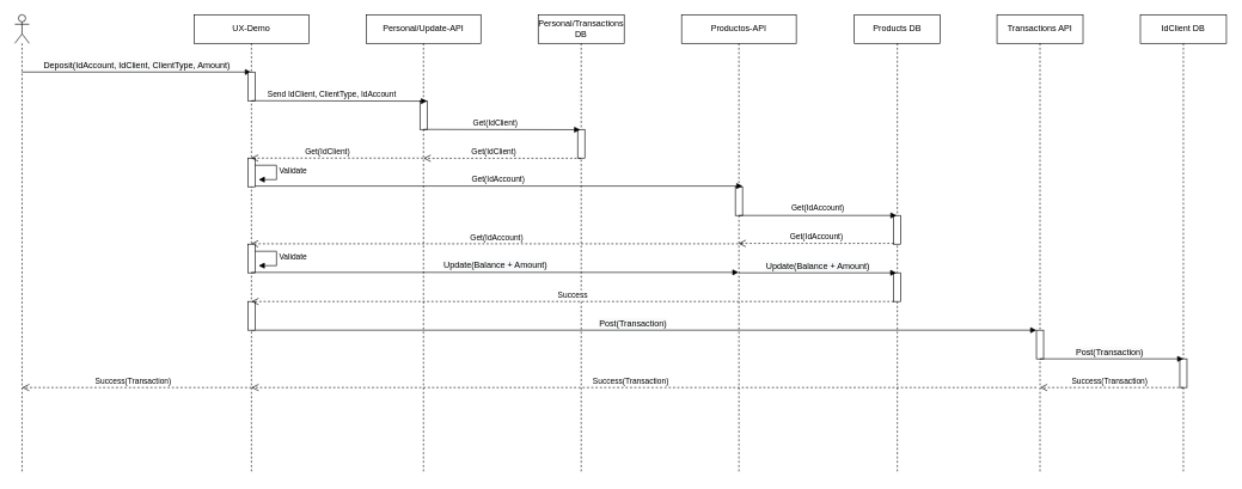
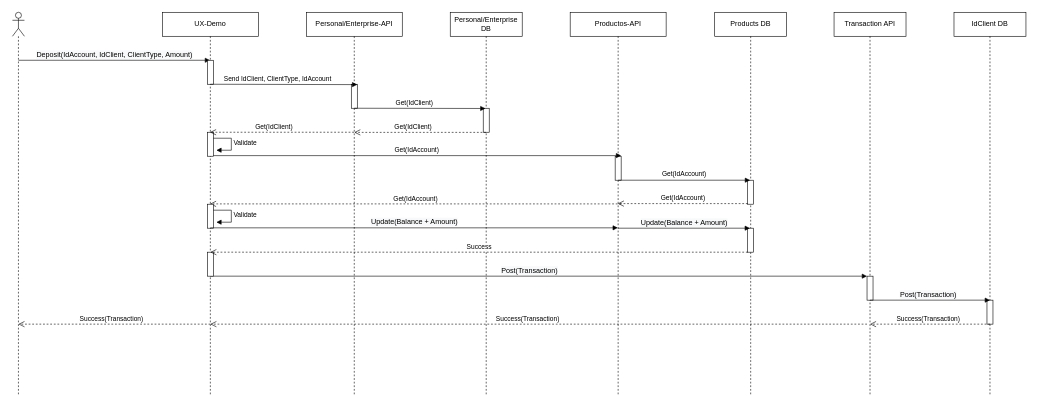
  <mxCell id="0" />
  <mxCell id="1" parent="0" />
  <mxCell id="2" value="" style="shape=umlLifeline;participant=umlActor;perimeter=lifelinePerimeter;whiteSpace=wrap;html=1;container=1;collapsible=0;recursiveResize=0;verticalAlign=top;spacingTop=36;outlineConnect=0;" parent="1" vertex="1"><mxGeometry x="20" y="20" width="20" height="640" as="geometry" /></mxCell>
  <mxCell id="3" value="&lt;span style=&quot;font-size: 12px ; background-color: rgb(248 , 249 , 250)&quot;&gt;Deposit(IdAccount, IdClient, ClientType, Amount)&lt;/span&gt;" style="html=1;verticalAlign=bottom;endArrow=block;rounded=0;" parent="2" target="13" edge="1"><mxGeometry width="80" relative="1" as="geometry"><mxPoint x="10" y="80" as="sourcePoint" /><mxPoint x="90" y="80" as="targetPoint" /></mxGeometry></mxCell>
  <mxCell id="4" value="Productos-API" style="shape=umlLifeline;perimeter=lifelinePerimeter;whiteSpace=wrap;html=1;container=1;collapsible=0;recursiveResize=0;outlineConnect=0;" parent="1" vertex="1"><mxGeometry x="950" y="20" width="160" height="640" as="geometry" /></mxCell>
  <mxCell id="5" value="" style="html=1;points=[];perimeter=orthogonalPerimeter;" parent="4" vertex="1"><mxGeometry x="75" y="240" width="10" height="40" as="geometry" /></mxCell>
  <mxCell id="6" value="&lt;span style=&quot;font-size: 12px ; background-color: rgb(248 , 249 , 250)&quot;&gt;Post(Transaction)&lt;/span&gt;" style="html=1;verticalAlign=bottom;endArrow=block;rounded=0;" parent="4" source="13" edge="1"><mxGeometry x="-0.028" width="80" relative="1" as="geometry"><mxPoint x="-604.833" y="440" as="sourcePoint" /><mxPoint x="495" y="440" as="targetPoint" /><Array as="points" /><mxPoint as="offset" /></mxGeometry></mxCell>
  <mxCell id="7" value="Get(IdAccount)" style="html=1;verticalAlign=bottom;endArrow=open;dashed=1;endSize=8;rounded=0;" parent="4" target="13" edge="1"><mxGeometry relative="1" as="geometry"><mxPoint x="85" y="319.5" as="sourcePoint" /><mxPoint x="-119.003" y="319.5" as="targetPoint" /><Array as="points"><mxPoint x="-78.67" y="319.5" /></Array></mxGeometry></mxCell>
  <mxCell id="8" value="Success(Transaction)" style="html=1;verticalAlign=bottom;endArrow=open;dashed=1;endSize=8;rounded=0;" parent="4" edge="1"><mxGeometry x="0.036" relative="1" as="geometry"><mxPoint x="495" y="520" as="sourcePoint" /><mxPoint x="-600" y="520" as="targetPoint" /><Array as="points"><mxPoint x="-334.17" y="520" /></Array><mxPoint x="1" as="offset" /></mxGeometry></mxCell>
  <mxCell id="9" value="Products DB" style="shape=umlLifeline;perimeter=lifelinePerimeter;whiteSpace=wrap;html=1;container=1;collapsible=0;recursiveResize=0;outlineConnect=0;" parent="1" vertex="1"><mxGeometry x="1191" y="20" width="120" height="640" as="geometry" /></mxCell>
  <mxCell id="10" value="" style="html=1;points=[];perimeter=orthogonalPerimeter;" parent="9" vertex="1"><mxGeometry x="55" y="360" width="10" height="40" as="geometry" /></mxCell>
  <mxCell id="11" value="" style="html=1;points=[];perimeter=orthogonalPerimeter;" parent="9" vertex="1"><mxGeometry x="55" y="280" width="10" height="40" as="geometry" /></mxCell>
  <mxCell id="12" value="Get(IdAccount)" style="html=1;verticalAlign=bottom;endArrow=open;dashed=1;endSize=8;rounded=0;" parent="9" target="4" edge="1"><mxGeometry relative="1" as="geometry"><mxPoint x="55" y="319" as="sourcePoint" /><mxPoint x="-149.003" y="319" as="targetPoint" /><Array as="points"><mxPoint x="-108.67" y="319" /></Array></mxGeometry></mxCell>
  <mxCell id="13" value="UX-Demo" style="shape=umlLifeline;perimeter=lifelinePerimeter;whiteSpace=wrap;html=1;container=1;collapsible=0;recursiveResize=0;outlineConnect=0;" parent="1" vertex="1"><mxGeometry x="270" y="20" width="160" height="640" as="geometry" /></mxCell>
  <mxCell id="14" value="" style="html=1;points=[];perimeter=orthogonalPerimeter;" parent="13" vertex="1"><mxGeometry x="75" y="80" width="10" height="40" as="geometry" /></mxCell>
  <mxCell id="15" value="" style="html=1;points=[];perimeter=orthogonalPerimeter;" parent="13" vertex="1"><mxGeometry x="75" y="320" width="10" height="40" as="geometry" /></mxCell>
  <mxCell id="16" value="" style="html=1;points=[];perimeter=orthogonalPerimeter;" parent="13" vertex="1"><mxGeometry x="75" y="400" width="10" height="40" as="geometry" /></mxCell>
  <mxCell id="17" value="" style="html=1;points=[];perimeter=orthogonalPerimeter;" parent="13" vertex="1"><mxGeometry x="75" y="200" width="10" height="40" as="geometry" /></mxCell>
- <mxCell id="18" value="Personal/Update-API" style="shape=umlLifeline;perimeter=lifelinePerimeter;whiteSpace=wrap;html=1;container=1;collapsible=0;recursiveResize=0;outlineConnect=0;" parent="1" vertex="1"><mxGeometry x="510" y="20" width="160" height="640" as="geometry" /></mxCell>
+ <mxCell id="18" value="Personal/Enterprise-API" style="shape=umlLifeline;perimeter=lifelinePerimeter;whiteSpace=wrap;html=1;container=1;collapsible=0;recursiveResize=0;outlineConnect=0;" parent="1" vertex="1"><mxGeometry x="510" y="20" width="160" height="640" as="geometry" /></mxCell>
  <mxCell id="19" value="" style="html=1;points=[];perimeter=orthogonalPerimeter;" parent="18" vertex="1"><mxGeometry x="75" y="120" width="10" height="40" as="geometry" /></mxCell>
- <mxCell id="20" value="Transactions API" style="shape=umlLifeline;perimeter=lifelinePerimeter;whiteSpace=wrap;html=1;container=1;collapsible=0;recursiveResize=0;outlineConnect=0;" parent="1" vertex="1"><mxGeometry x="1390" y="20" width="120" height="640" as="geometry" /></mxCell>
+ <mxCell id="20" value="Transaction API" style="shape=umlLifeline;perimeter=lifelinePerimeter;whiteSpace=wrap;html=1;container=1;collapsible=0;recursiveResize=0;outlineConnect=0;" parent="1" vertex="1"><mxGeometry x="1390" y="20" width="120" height="640" as="geometry" /></mxCell>
  <mxCell id="21" value="" style="html=1;points=[];perimeter=orthogonalPerimeter;" parent="20" vertex="1"><mxGeometry x="55" y="440" width="10" height="40" as="geometry" /></mxCell>
  <mxCell id="22" value="&lt;span style=&quot;font-size: 12px ; background-color: rgb(248 , 249 , 250)&quot;&gt;Update(Balance + Amount)&lt;/span&gt;" style="html=1;verticalAlign=bottom;endArrow=block;rounded=0;exitX=0.48;exitY=0.985;exitDx=0;exitDy=0;exitPerimeter=0;" parent="1" source="15" target="4" edge="1"><mxGeometry width="80" relative="1" as="geometry"><mxPoint x="269.667" y="419.58" as="sourcePoint" /><mxPoint x="1279.5" y="419.58" as="targetPoint" /><Array as="points" /></mxGeometry></mxCell>
- <mxCell id="23" value="Personal/Transactions DB" style="shape=umlLifeline;perimeter=lifelinePerimeter;whiteSpace=wrap;html=1;container=1;collapsible=0;recursiveResize=0;outlineConnect=0;" parent="1" vertex="1"><mxGeometry x="750" y="20" width="120" height="640" as="geometry" /></mxCell>
+ <mxCell id="23" value="Personal/Enterprise DB" style="shape=umlLifeline;perimeter=lifelinePerimeter;whiteSpace=wrap;html=1;container=1;collapsible=0;recursiveResize=0;outlineConnect=0;" parent="1" vertex="1"><mxGeometry x="750" y="20" width="120" height="640" as="geometry" /></mxCell>
  <mxCell id="24" value="" style="html=1;points=[];perimeter=orthogonalPerimeter;" parent="23" vertex="1"><mxGeometry x="55" y="160" width="10" height="40" as="geometry" /></mxCell>
  <mxCell id="25" value="Get(IdAccount)" style="html=1;verticalAlign=bottom;endArrow=block;rounded=0;" parent="23" source="17" edge="1"><mxGeometry x="-0.002" y="1" width="80" relative="1" as="geometry"><mxPoint x="-372.5" y="239" as="sourcePoint" /><mxPoint x="285" y="239" as="targetPoint" /><Array as="points" /><mxPoint as="offset" /></mxGeometry></mxCell>
  <mxCell id="26" value="Success" style="html=1;verticalAlign=bottom;endArrow=open;dashed=1;endSize=8;rounded=0;" parent="1" edge="1"><mxGeometry relative="1" as="geometry"><mxPoint x="1246" y="420" as="sourcePoint" /><mxPoint x="349.997" y="420" as="targetPoint" /><Array as="points"><mxPoint x="390.33" y="420" /></Array></mxGeometry></mxCell>
  <mxCell id="27" value="Send IdClient, ClientType, IdAccount" style="html=1;verticalAlign=bottom;endArrow=block;rounded=0;exitX=0.48;exitY=0.985;exitDx=0;exitDy=0;exitPerimeter=0;" parent="1" edge="1"><mxGeometry x="-0.089" width="80" relative="1" as="geometry"><mxPoint x="350.08" y="140" as="sourcePoint" /><mxPoint x="595" y="140.59" as="targetPoint" /><Array as="points" /><mxPoint as="offset" /></mxGeometry></mxCell>
  <mxCell id="28" value="Get(IdClient)" style="html=1;verticalAlign=bottom;endArrow=block;rounded=0;entryX=0.371;entryY=0.01;entryDx=0;entryDy=0;entryPerimeter=0;" parent="1" edge="1"><mxGeometry x="-0.089" width="80" relative="1" as="geometry"><mxPoint x="590" as="sourcePoint" y="180" /><mxPoint x="808.71" y="180.4" as="targetPoint" /><Array as="points" /><mxPoint as="offset" /></mxGeometry></mxCell>
  <mxCell id="29" value="Get(IdClient)" style="html=1;verticalAlign=bottom;endArrow=open;dashed=1;endSize=8;rounded=0;entryX=0.487;entryY=0.006;entryDx=0;entryDy=0;entryPerimeter=0;" parent="1" edge="1"><mxGeometry x="0.116" relative="1" as="geometry"><mxPoint x="809.5" y="220.24" as="sourcePoint" /><mxPoint x="590" y="220.24" as="targetPoint" /><Array as="points" /><mxPoint as="offset" /></mxGeometry></mxCell>
  <mxCell id="30" value="Get(IdClient)" style="html=1;verticalAlign=bottom;endArrow=open;dashed=1;endSize=8;rounded=0;" parent="1" target="13" edge="1"><mxGeometry x="0.116" relative="1" as="geometry"><mxPoint x="589.5" y="220" as="sourcePoint" /><mxPoint x="370" y="220" as="targetPoint" /><Array as="points" /><mxPoint as="offset" /></mxGeometry></mxCell>
  <mxCell id="31" value="Validate" style="edgeStyle=orthogonalEdgeStyle;html=1;align=left;spacingLeft=2;endArrow=block;rounded=0;entryX=1;entryY=0;" parent="1" edge="1"><mxGeometry relative="1" as="geometry"><mxPoint x="355" y="229.99" as="sourcePoint" /><Array as="points"><mxPoint x="385" y="229.99" /></Array><mxPoint x="360" y="249.99" as="targetPoint" /></mxGeometry></mxCell>
  <mxCell id="32" value="Validate" style="edgeStyle=orthogonalEdgeStyle;html=1;align=left;spacingLeft=2;endArrow=block;rounded=0;entryX=1;entryY=0;" parent="1" edge="1"><mxGeometry relative="1" as="geometry"><mxPoint x="355" y="350" as="sourcePoint" /><Array as="points"><mxPoint x="385" y="350" /></Array><mxPoint x="360" y="370" as="targetPoint" /></mxGeometry></mxCell>
  <mxCell id="33" value="Get(IdAccount)" style="html=1;verticalAlign=bottom;endArrow=block;rounded=0;entryX=0.4;entryY=0;entryDx=0;entryDy=0;entryPerimeter=0;" parent="1" target="11" edge="1"><mxGeometry x="-0.002" y="1" width="80" relative="1" as="geometry"><mxPoint x="1030" y="300" as="sourcePoint" /><mxPoint x="1227.5" y="300" as="targetPoint" /><Array as="points" /><mxPoint as="offset" /></mxGeometry></mxCell>
  <mxCell id="34" value="&lt;span style=&quot;font-size: 12px ; background-color: rgb(248 , 249 , 250)&quot;&gt;Update(Balance + Amount)&lt;/span&gt;" style="html=1;verticalAlign=bottom;endArrow=block;rounded=0;" parent="1" source="4" edge="1"><mxGeometry width="80" relative="1" as="geometry"><mxPoint x="570" y="380" as="sourcePoint" /><mxPoint x="1249.7" y="380" as="targetPoint" /><Array as="points" /></mxGeometry></mxCell>
  <mxCell id="35" value="IdClient DB" style="shape=umlLifeline;perimeter=lifelinePerimeter;whiteSpace=wrap;html=1;container=1;collapsible=0;recursiveResize=0;outlineConnect=0;" parent="1" vertex="1"><mxGeometry x="1590" y="20" width="120" height="640" as="geometry" /></mxCell>
  <mxCell id="36" value="" style="html=1;points=[];perimeter=orthogonalPerimeter;" parent="35" vertex="1"><mxGeometry x="55" y="480" width="10" height="40" as="geometry" /></mxCell>
  <mxCell id="37" value="Success(Transaction)" style="html=1;verticalAlign=bottom;endArrow=open;dashed=1;endSize=8;rounded=0;" parent="1" edge="1"><mxGeometry x="0.036" relative="1" as="geometry"><mxPoint x="1650" y="540" as="sourcePoint" /><mxPoint x="1450" y="540" as="targetPoint" /><Array as="points" /><mxPoint x="1" as="offset" /></mxGeometry></mxCell>
  <mxCell id="38" value="&lt;span style=&quot;font-size: 12px ; background-color: rgb(248 , 249 , 250)&quot;&gt;Post(Transaction)&lt;/span&gt;" style="html=1;verticalAlign=bottom;endArrow=block;rounded=0;" parent="1" edge="1"><mxGeometry x="-0.028" width="80" relative="1" as="geometry"><mxPoint x="1450" y="500" as="sourcePoint" /><mxPoint x="1650" y="500" as="targetPoint" /><Array as="points" /><mxPoint as="offset" /></mxGeometry></mxCell>
  <mxCell id="39" value="Success(Transaction)" style="html=1;verticalAlign=bottom;endArrow=open;dashed=1;endSize=8;rounded=0;" parent="1" edge="1"><mxGeometry x="0.036" relative="1" as="geometry"><mxPoint x="350" y="540" as="sourcePoint" /><mxPoint x="30" y="540" as="targetPoint" /><Array as="points"><mxPoint x="295.83" y="540" /></Array><mxPoint x="1" as="offset" /></mxGeometry></mxCell>
